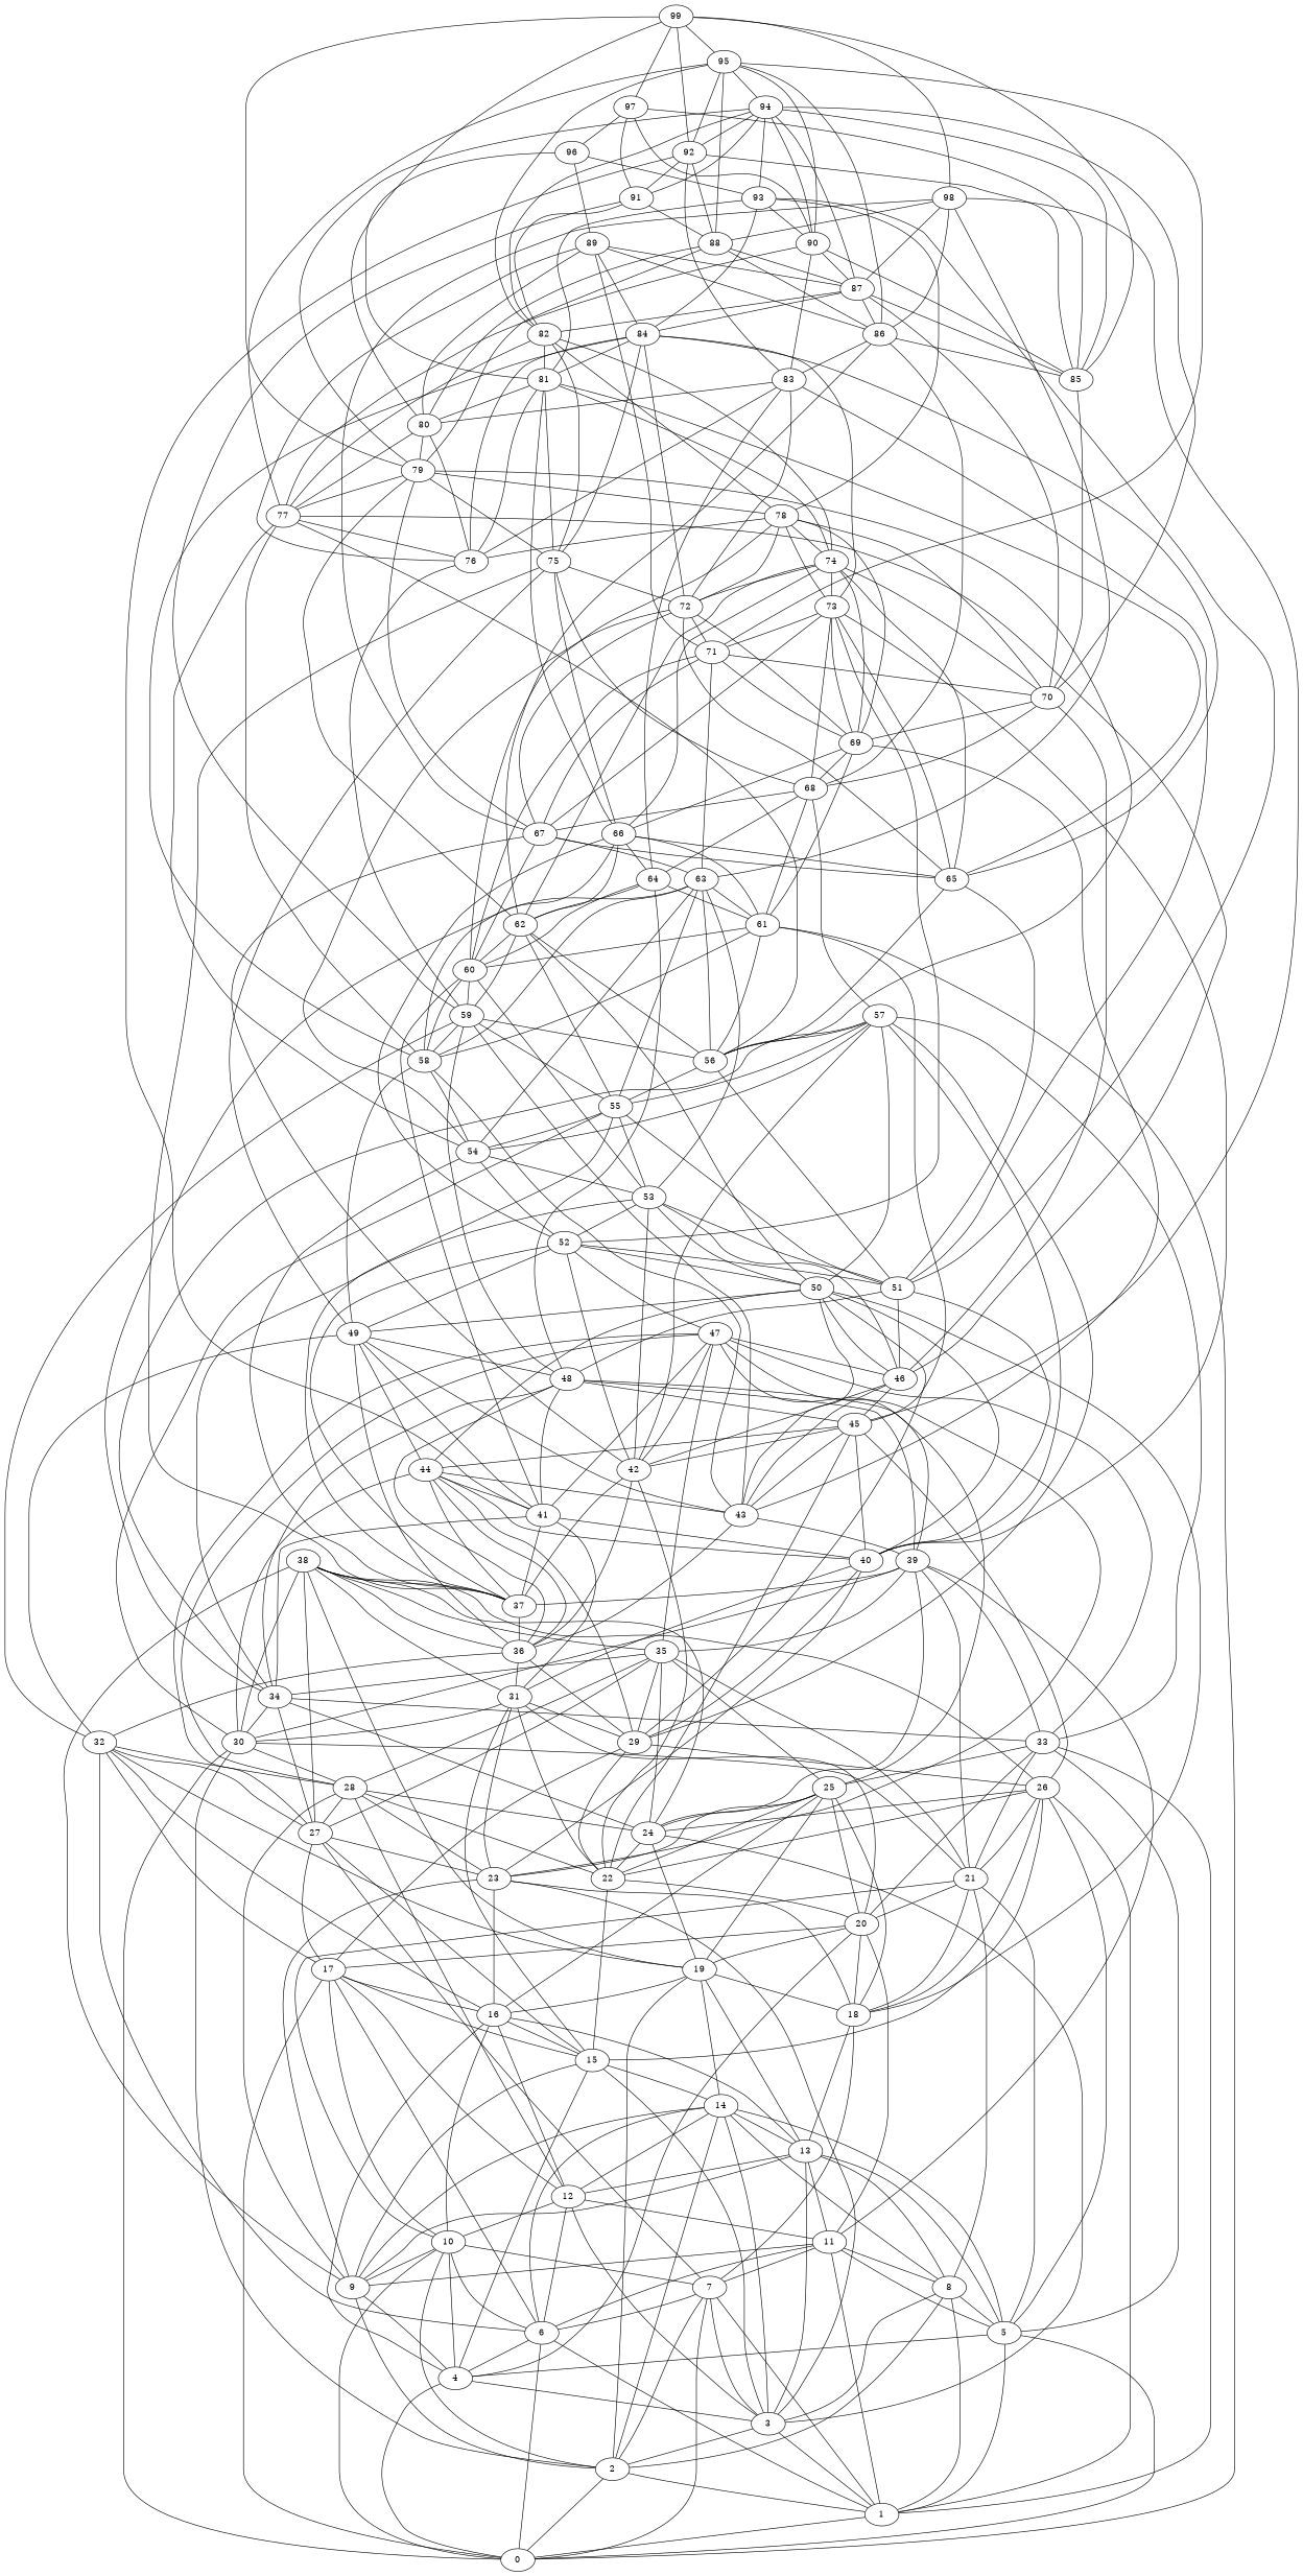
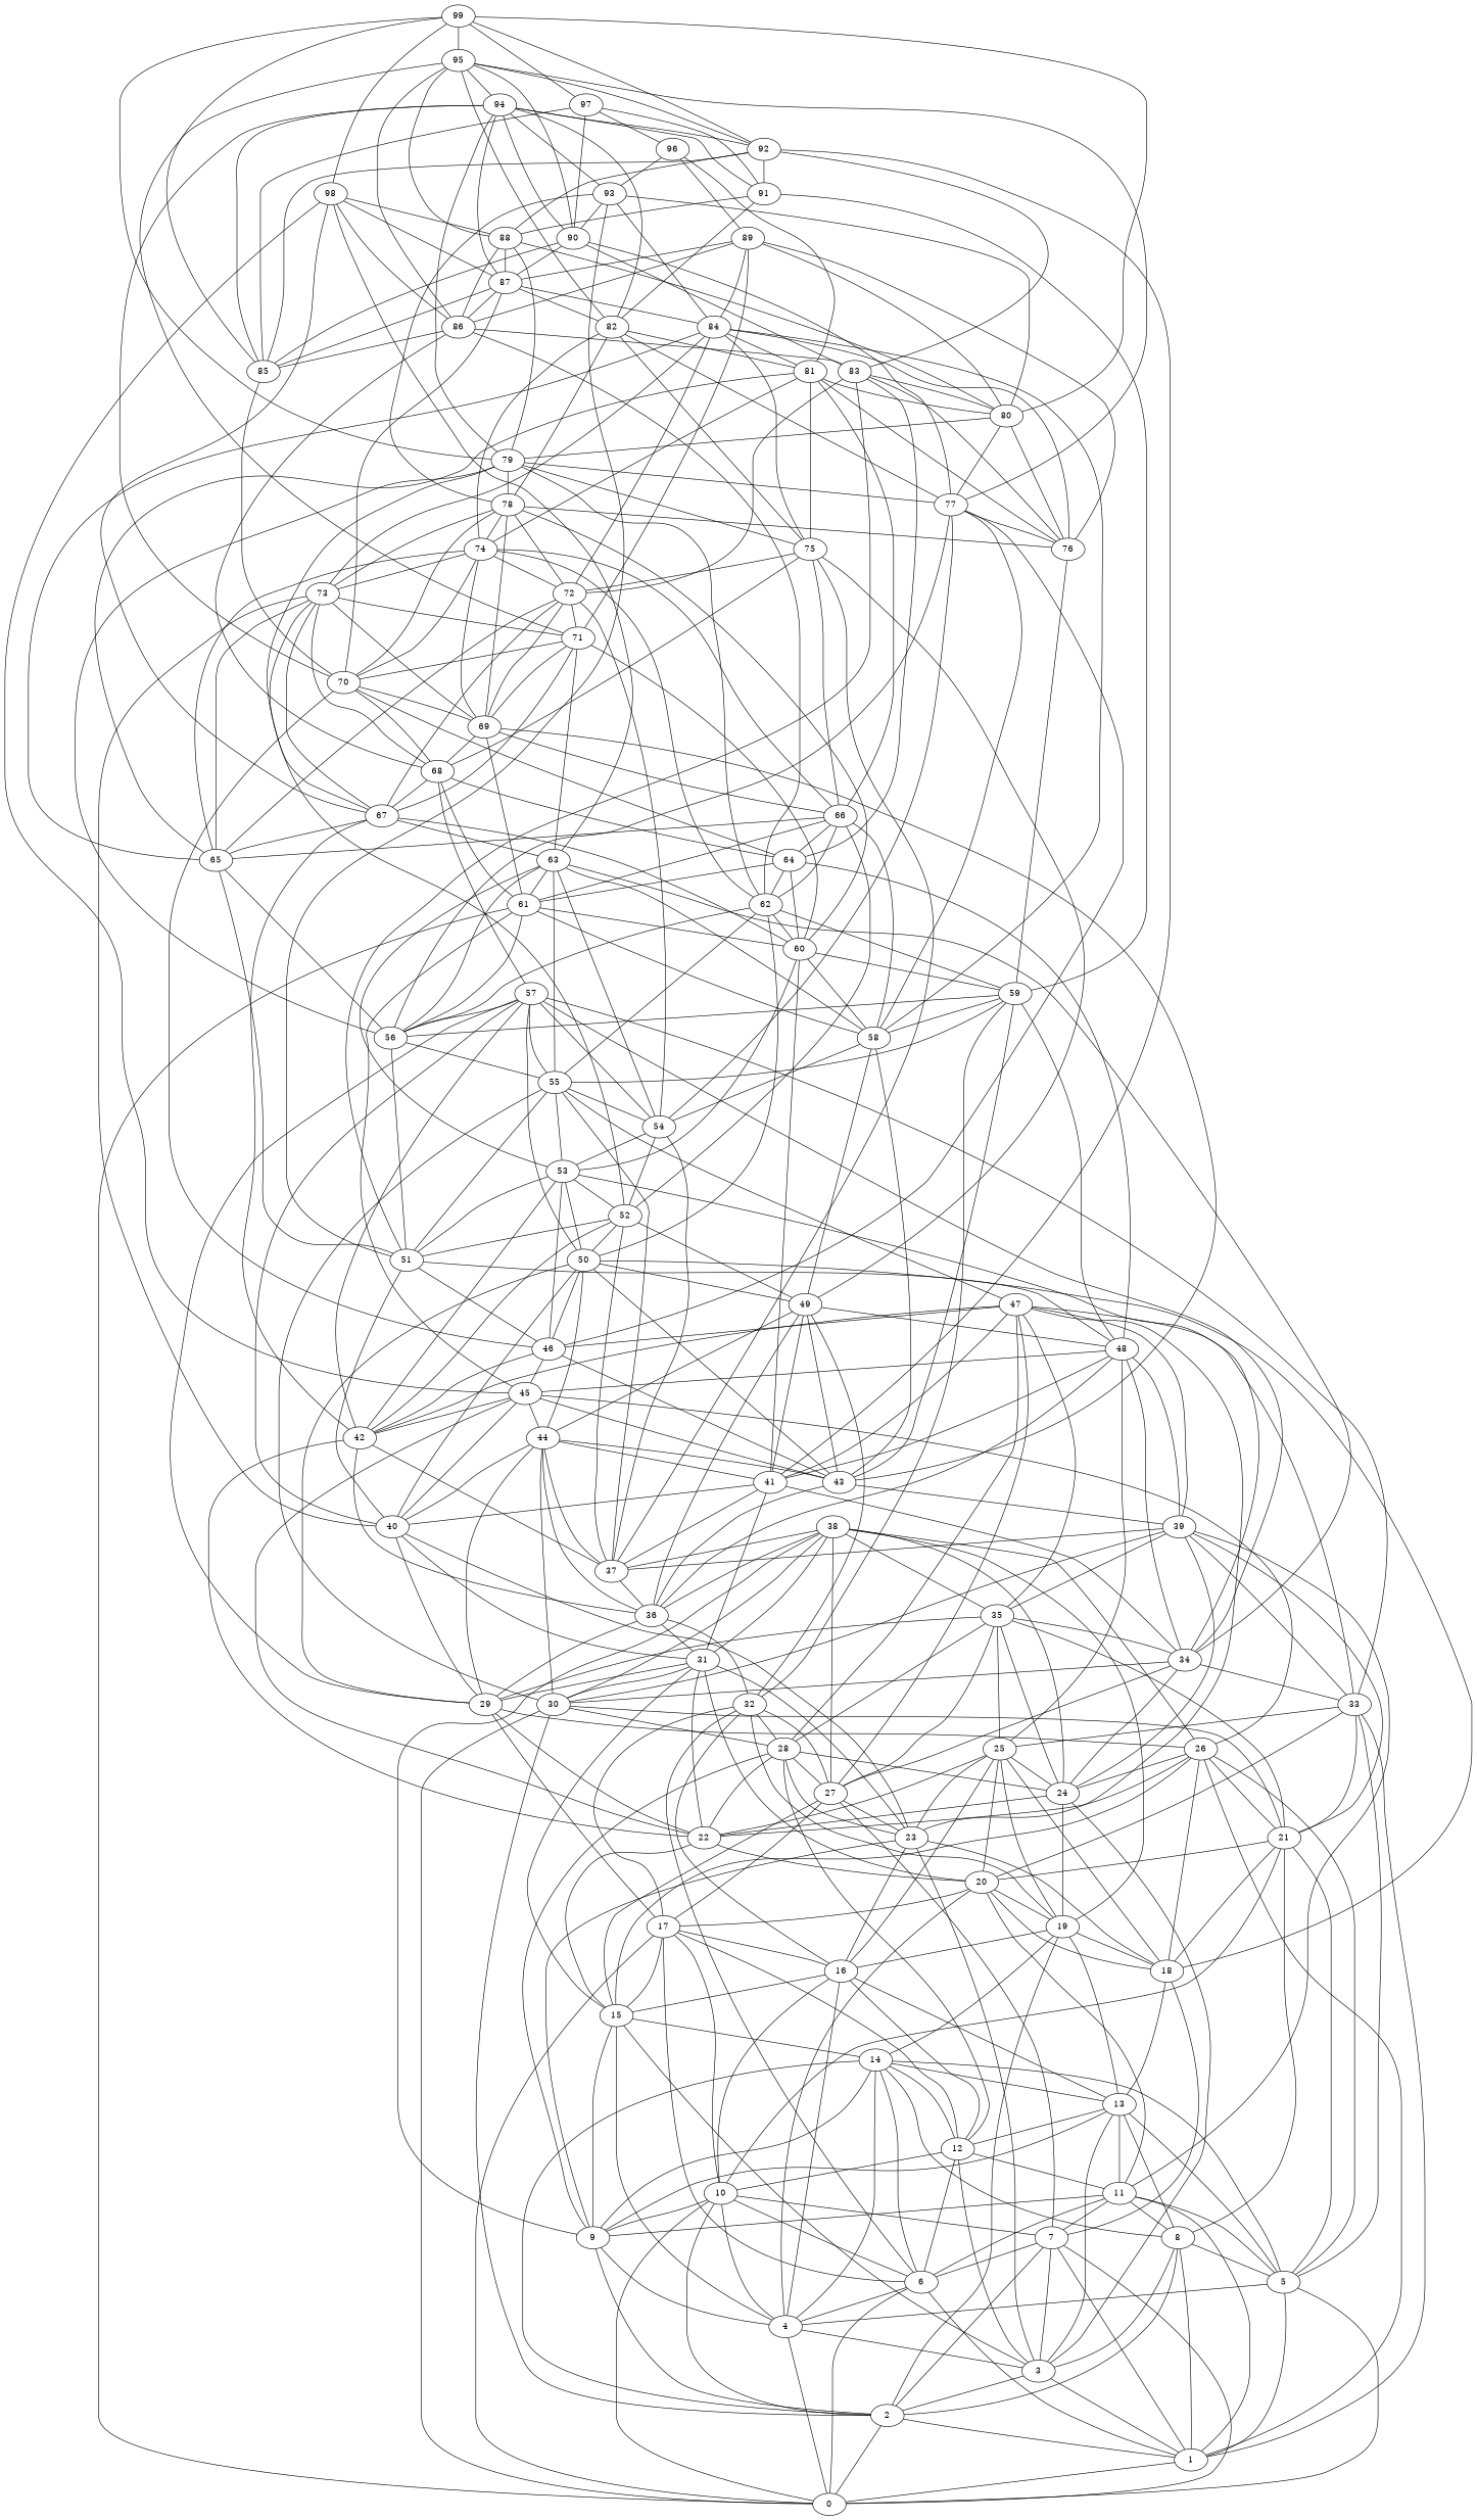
  graph {
    n1 [label=0]
    n2 [label=1]
    n3 [label=2]
    n4 [label=3]
    n5 [label=4]
    n6 [label=5]
    n7 [label=6]
    n8 [label=7]
    n9 [label=8]
    n10 [label=9]
    n11 [label=10]
    n12 [label=11]
    n13 [label=12]
    n14 [label=13]
    n15 [label=14]
    n16 [label=15]
    n17 [label=16]
    n18 [label=17]
    n19 [label=18]
    n20 [label=19]
    n21 [label=20]
    n22 [label=21]
    n23 [label=22]
    n24 [label=23]
    n25 [label=24]
    n26 [label=25]
    n27 [label=26]
    n28 [label=27]
    n29 [label=28]
    n30 [label=29]
    n31 [label=30]
    n32 [label=31]
    n33 [label=32]
    n34 [label=33]
    n35 [label=34]
    n36 [label=35]
    n37 [label=36]
    n38 [label=37]
    n39 [label=38]
    n40 [label=39]
    n41 [label=40]
    n42 [label=41]
    n43 [label=42]
    n44 [label=43]
    n45 [label=44]
    n46 [label=45]
    n47 [label=46]
    n48 [label=47]
    n49 [label=48]
    n50 [label=49]
    n51 [label=50]
    n52 [label=51]
    n53 [label=52]
    n54 [label=53]
    n55 [label=54]
    n56 [label=55]
    n57 [label=56]
    n58 [label=57]
    n59 [label=58]
    n60 [label=59]
    n61 [label=60]
    n62 [label=61]
    n63 [label=62]
    n64 [label=63]
    n65 [label=64]
    n66 [label=65]
    n67 [label=66]
    n68 [label=67]
    n69 [label=68]
    n70 [label=69]
    n71 [label=70]
    n72 [label=71]
    n73 [label=72]
    n74 [label=73]
    n75 [label=74]
    n76 [label=75]
    n77 [label=76]
    n78 [label=77]
    n79 [label=78]
    n80 [label=79]
    n81 [label=80]
    n82 [label=81]
    n83 [label=82]
    n84 [label=83]
    n85 [label=84]
    n86 [label=85]
    n87 [label=86]
    n88 [label=87]
    n89 [label=88]
    n90 [label=89]
    n91 [label=90]
    n92 [label=91]
    n93 [label=92]
    n94 [label=93]
    n95 [label=94]
    n96 [label=95]
    n97 [label=96]
    n98 [label=97]
    n99 [label=98]
    n100 [label=99]
    n2 -- n1
    n3 -- n1
    n3 -- n2
    n4 -- n2
    n4 -- n3
    n5 -- n1
    n5 -- n4
    n6 -- n1
    n6 -- n2
    n6 -- n5
    n7 -- n1
    n7 -- n2
    n7 -- n5
    n8 -- n1
    n8 -- n2
    n8 -- n3
    n8 -- n4
    n8 -- n7
    n9 -- n2
    n9 -- n3
    n9 -- n4
    n9 -- n6
    n10 -- n3
    n10 -- n5
    n11 -- n1
    n11 -- n3
    n11 -- n5
    n11 -- n7
    n11 -- n8
    n11 -- n10
    n12 -- n2
    n12 -- n6
    n12 -- n7
    n12 -- n8
    n12 -- n9
    n12 -- n10
    n13 -- n4
    n13 -- n7
    n13 -- n11
    n13 -- n12
    n14 -- n4
    n14 -- n6
    n14 -- n9
    n14 -- n10
    n14 -- n12
    n14 -- n13
    n15 -- n3
-   n15 -- n4
+   n15 -- n5
    n15 -- n6
    n15 -- n7
    n15 -- n9
    n15 -- n10
    n15 -- n13
    n15 -- n14
    n16 -- n4
    n16 -- n5
    n16 -- n10
    n16 -- n15
    n17 -- n5
    n17 -- n11
    n17 -- n13
    n17 -- n14
    n17 -- n16
    n18 -- n1
    n18 -- n7
    n18 -- n11
    n18 -- n13
    n18 -- n16
    n18 -- n17
    n19 -- n8
    n19 -- n14
    n20 -- n3
    n20 -- n14
    n20 -- n15
    n20 -- n17
    n20 -- n19
    n21 -- n5
    n21 -- n12
    n21 -- n18
    n21 -- n19
    n21 -- n20
    n22 -- n6
    n22 -- n9
    n22 -- n11
    n22 -- n19
    n22 -- n21
    n23 -- n16
    n23 -- n21
    n24 -- n4
    n24 -- n10
    n24 -- n17
    n24 -- n19
    n25 -- n4
    n25 -- n20
    n25 -- n23
    n26 -- n17
    n26 -- n19
    n26 -- n20
    n26 -- n21
    n26 -- n23
    n26 -- n24
    n26 -- n25
    n27 -- n2
    n27 -- n6
    n27 -- n16
    n27 -- n19
    n27 -- n22
    n27 -- n23
    n27 -- n25
    n28 -- n8
    n28 -- n16
    n28 -- n18
    n28 -- n24
    n29 -- n10
    n29 -- n13
    n29 -- n23
    n29 -- n24
    n29 -- n25
    n29 -- n28
    n30 -- n18
    n30 -- n23
    n30 -- n27
    n31 -- n1
    n31 -- n3
    n31 -- n22
    n31 -- n29
    n32 -- n16
    n32 -- n21
    n32 -- n23
    n32 -- n24
    n32 -- n30
    n32 -- n31
    n33 -- n7
    n33 -- n17
    n33 -- n18
    n33 -- n20
    n33 -- n28
    n33 -- n29
    n34 -- n2
    n34 -- n6
    n34 -- n21
    n34 -- n22
    n34 -- n26
    n35 -- n25
    n35 -- n28
    n35 -- n31
    n35 -- n34
    n36 -- n22
    n36 -- n25
    n36 -- n26
    n36 -- n28
    n36 -- n29
    n36 -- n30
    n36 -- n35
    n37 -- n30
    n37 -- n32
    n37 -- n33
    n38 -- n37
    n39 -- n10
    n39 -- n20
    n39 -- n25
    n39 -- n27
    n39 -- n28
    n39 -- n31
    n39 -- n32
    n39 -- n36
    n39 -- n37
    n39 -- n38
    n40 -- n12
    n40 -- n22
    n40 -- n25
    n40 -- n31
    n40 -- n34
    n40 -- n36
    n40 -- n38
    n41 -- n24
    n41 -- n30
    n41 -- n32
    n42 -- n32
    n42 -- n35
    n42 -- n38
    n42 -- n41
    n43 -- n23
    n43 -- n37
    n43 -- n38
    n44 -- n37
    n44 -- n40
    n45 -- n30
    n45 -- n31
    n45 -- n37
    n45 -- n38
    n45 -- n41
    n45 -- n42
    n45 -- n44
    n46 -- n23
    n46 -- n27
    n46 -- n41
    n46 -- n43
    n46 -- n44
    n46 -- n45
    n47 -- n43
    n47 -- n44
    n47 -- n46
    n48 -- n24
    n48 -- n28
    n48 -- n29
    n48 -- n34
    n48 -- n36
    n48 -- n40
    n48 -- n42
    n48 -- n43
    n48 -- n47
    n49 -- n26
    n49 -- n35
    n49 -- n37
    n49 -- n40
    n49 -- n42
    n49 -- n46
    n50 -- n33
    n50 -- n37
    n50 -- n42
    n50 -- n44
    n50 -- n45
    n50 -- n49
    n51 -- n19
    n51 -- n30
    n51 -- n41
    n51 -- n44
    n51 -- n45
    n51 -- n47
    n51 -- n50
    n52 -- n41
    n52 -- n47
    n52 -- n49
    n53 -- n38
    n53 -- n43
-   n53 -- n48
+   n56 -- n48
    n53 -- n50
    n53 -- n51
    n53 -- n52
    n54 -- n35
    n54 -- n43
    n54 -- n47
    n54 -- n51
    n54 -- n52
    n54 -- n53
    n55 -- n38
    n55 -- n53
    n55 -- n54
    n56 -- n31
    n56 -- n38
    n56 -- n52
    n56 -- n54
    n56 -- n55
    n57 -- n52
    n57 -- n56
    n58 -- n30
    n58 -- n34
    n58 -- n35
    n58 -- n41
    n58 -- n43
    n58 -- n51
    n58 -- n55
    n58 -- n56
    n58 -- n57
    n59 -- n44
    n59 -- n50
    n59 -- n55
    n60 -- n33
    n60 -- n44
    n60 -- n49
    n60 -- n56
    n60 -- n57
    n60 -- n59
    n61 -- n42
    n61 -- n54
    n61 -- n59
    n61 -- n60
    n62 -- n1
    n62 -- n46
    n62 -- n57
    n62 -- n59
    n62 -- n61
    n63 -- n51
    n63 -- n56
    n63 -- n57
    n63 -- n60
    n63 -- n61
    n64 -- n35
    n64 -- n54
    n64 -- n55
    n64 -- n56
    n64 -- n57
    n64 -- n59
    n64 -- n62
    n65 -- n49
    n65 -- n61
    n65 -- n62
    n65 -- n63
    n66 -- n52
    n66 -- n57
    n67 -- n53
    n67 -- n59
    n67 -- n62
    n67 -- n63
    n67 -- n65
    n67 -- n66
    n68 -- n43
    n68 -- n61
    n68 -- n64
    n68 -- n66
    n69 -- n58
    n69 -- n62
    n69 -- n65
    n69 -- n68
    n70 -- n44
    n70 -- n62
    n70 -- n67
    n70 -- n69
    n71 -- n47
+   n71 -- n65
    n71 -- n69
    n71 -- n70
    n72 -- n61
    n72 -- n64
    n72 -- n68
    n72 -- n70
    n72 -- n71
    n73 -- n55
    n73 -- n66
    n73 -- n68
    n73 -- n70
    n73 -- n72
    n74 -- n41
    n74 -- n53
    n74 -- n66
    n74 -- n68
    n74 -- n69
    n74 -- n70
    n74 -- n72
    n75 -- n63
    n75 -- n66
    n75 -- n67
    n75 -- n70
    n75 -- n71
    n75 -- n73
    n75 -- n74
    n76 -- n38
    n76 -- n50
    n76 -- n67
    n76 -- n69
    n76 -- n73
    n77 -- n60
    n78 -- n47
    n78 -- n55
    n78 -- n57
    n78 -- n59
    n78 -- n77
    n79 -- n61
    n79 -- n70
    n79 -- n71
    n79 -- n73
    n79 -- n74
    n79 -- n75
    n79 -- n77
    n80 -- n57
    n80 -- n63
    n80 -- n68
    n80 -- n76
    n80 -- n78
    n80 -- n79
    n81 -- n77
    n81 -- n78
    n81 -- n80
    n82 -- n66
    n82 -- n67
    n82 -- n75
    n82 -- n76
    n82 -- n77
    n82 -- n81
    n83 -- n75
    n83 -- n76
    n83 -- n78
    n83 -- n79
    n83 -- n82
    n84 -- n52
    n84 -- n65
    n84 -- n73
    n84 -- n77
    n84 -- n81
    n85 -- n59
    n85 -- n66
    n85 -- n73
    n85 -- n74
    n85 -- n76
    n85 -- n77
    n85 -- n82
    n86 -- n71
    n87 -- n63
    n87 -- n69
    n87 -- n84
    n87 -- n86
    n88 -- n71
    n88 -- n83
    n88 -- n85
    n88 -- n86
    n88 -- n87
    n89 -- n80
    n89 -- n81
    n89 -- n87
    n89 -- n88
    n90 -- n72
    n90 -- n77
    n90 -- n81
    n90 -- n85
    n90 -- n87
    n90 -- n88
    n91 -- n78
    n91 -- n84
    n91 -- n86
    n91 -- n88
    n92 -- n60
    n92 -- n83
    n92 -- n89
    n93 -- n42
    n93 -- n84
    n93 -- n86
    n93 -- n89
    n93 -- n92
    n94 -- n52
    n94 -- n79
-   n94 -- n82
+   n94 -- n81
    n94 -- n85
    n94 -- n91
    n95 -- n71
    n95 -- n80
    n95 -- n83
    n95 -- n86
    n95 -- n88
    n95 -- n91
    n95 -- n92
    n95 -- n93
    n95 -- n94
    n96 -- n72
    n96 -- n78
    n96 -- n83
    n96 -- n87
    n96 -- n89
    n96 -- n91
    n96 -- n93
    n96 -- n95
    n97 -- n82
    n97 -- n90
    n97 -- n94
    n98 -- n86
    n98 -- n91
    n98 -- n92
    n98 -- n97
    n99 -- n46
    n99 -- n64
    n99 -- n68
    n99 -- n87
    n99 -- n88
    n99 -- n89
    n100 -- n80
    n100 -- n81
    n100 -- n86
    n100 -- n93
    n100 -- n96
    n100 -- n98
    n100 -- n99
  }
